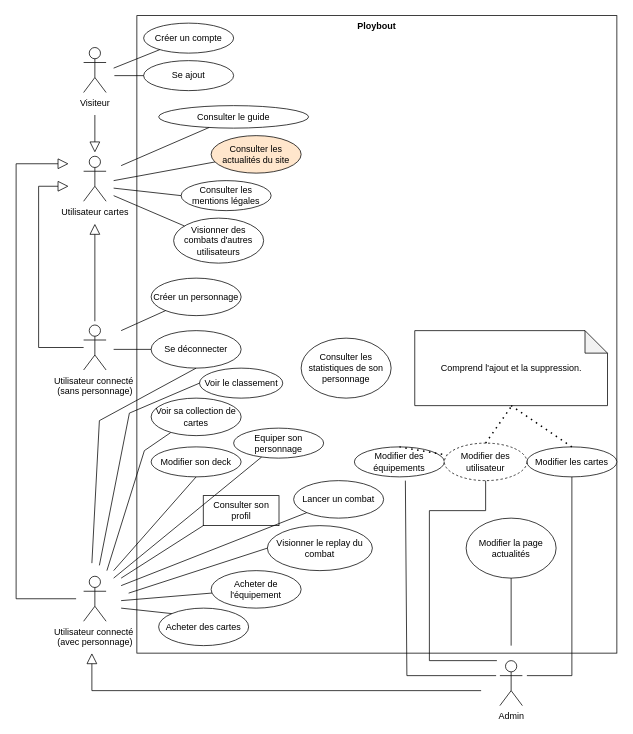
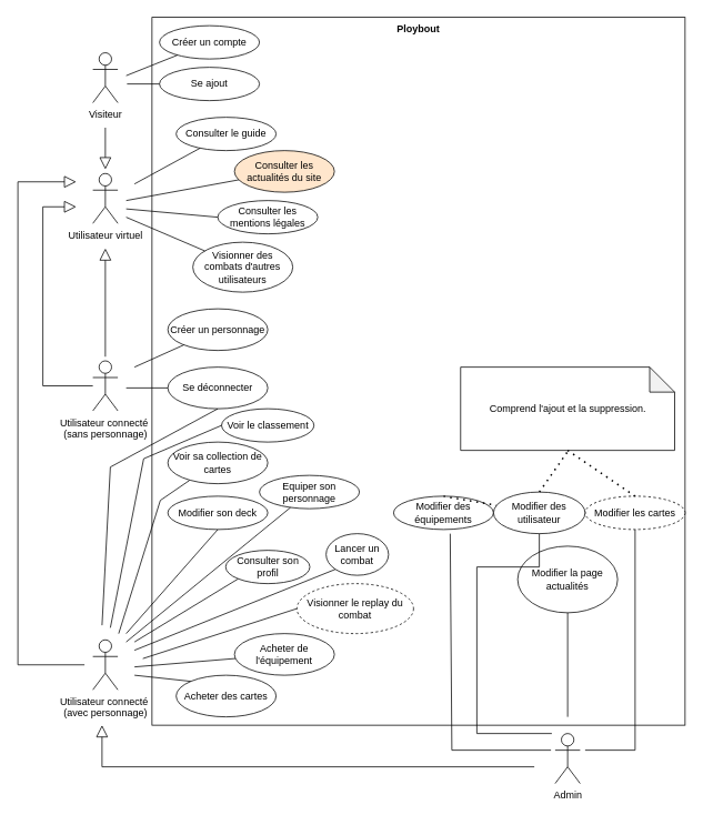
  <mxCell id="0" />
  <mxCell id="1" parent="0" />
  <mxCell id="2" value="Ploybout" style="shape=rect;html=1;verticalAlign=top;fontStyle=1;whiteSpace=wrap;align=center;" parent="1" vertex="1"><mxGeometry x="182" y="20" width="640" height="850" as="geometry" /></mxCell>
  <mxCell id="3" value="Visiteur" style="shape=umlActor;verticalLabelPosition=bottom;verticalAlign=top;html=1;outlineConnect=0;" parent="1" vertex="1"><mxGeometry x="110.98" y="62.5" width="30" height="60" as="geometry" /></mxCell>
  <mxCell id="4" value="&lt;div&gt;Utilisateur connecté&amp;nbsp;&lt;/div&gt;&lt;div&gt;(avec personnage)&lt;/div&gt;" style="shape=umlActor;verticalLabelPosition=bottom;verticalAlign=top;html=1;outlineConnect=0;" parent="1" vertex="1"><mxGeometry x="110.98" y="767.5" width="30" height="60" as="geometry" /></mxCell>
  <mxCell id="5" value="Admin&lt;div&gt;&lt;br&gt;&lt;/div&gt;" style="shape=umlActor;verticalLabelPosition=bottom;verticalAlign=top;html=1;outlineConnect=0;" parent="1" vertex="1"><mxGeometry x="666" y="880" width="30" height="60" as="geometry" /></mxCell>
- <mxCell id="6" value="Consulter le guide" style="ellipse;whiteSpace=wrap;html=1;" parent="1" vertex="1"><mxGeometry x="211" y="140" width="200" height="30" as="geometry" /></mxCell>
+ <mxCell id="6" value="Consulter le guide" style="ellipse;whiteSpace=wrap;html=1;" parent="1" vertex="1"><mxGeometry x="211" y="140" width="120" height="40" as="geometry" /></mxCell>
  <mxCell id="7" value="Consulter les actualités du site" style="ellipse;whiteSpace=wrap;html=1;fillColor=#ffe6cc;" parent="1" vertex="1"><mxGeometry x="281" y="180" width="120" height="50" as="geometry" /></mxCell>
- <mxCell id="8" value="Consulter les mentions légales" style="ellipse;whiteSpace=wrap;html=1;" parent="1" vertex="1"><mxGeometry x="241" y="240" width="120" height="40" as="geometry" /></mxCell>
- <mxCell id="9" value="Lancer un combat" style="ellipse;whiteSpace=wrap;html=1;" parent="1" vertex="1"><mxGeometry x="391" y="640" width="120" height="50" as="geometry" /></mxCell>
+ <mxCell id="8" value="Consulter les mentions légales" style="ellipse;whiteSpace=wrap;html=1;" parent="1" vertex="1"><mxGeometry x="261" y="240" width="120" height="40" as="geometry" /></mxCell>
+ <mxCell id="9" value="Lancer un combat" style="ellipse;whiteSpace=wrap;html=1;" parent="1" vertex="1"><mxGeometry x="391" y="640" width="75" height="50" as="geometry" /></mxCell>
  <mxCell id="10" value="Equiper son personnage" style="ellipse;whiteSpace=wrap;html=1;" parent="1" vertex="1"><mxGeometry x="311" y="570" width="120" height="40" as="geometry" /></mxCell>
  <mxCell id="11" value="Modifier son deck" style="ellipse;whiteSpace=wrap;html=1;" parent="1" vertex="1"><mxGeometry x="201" y="595" width="120" height="40" as="geometry" /></mxCell>
- <mxCell id="12" value="Consulter son profil" style="whiteSpace=wrap;html=1;rounded=0;" parent="1" vertex="1"><mxGeometry x="270.5" y="660" width="101" height="40" as="geometry" /></mxCell>
+ <mxCell id="12" value="Consulter son profil" style="ellipse;whiteSpace=wrap;html=1;" parent="1" vertex="1"><mxGeometry x="270.5" y="660" width="101" height="40" as="geometry" /></mxCell>
  <mxCell id="13" value="Créer un compte" style="ellipse;whiteSpace=wrap;html=1;" parent="1" vertex="1"><mxGeometry x="191" y="30" width="120" height="40" as="geometry" /></mxCell>
  <mxCell id="14" value="Créer un personnage" style="ellipse;whiteSpace=wrap;html=1;" parent="1" vertex="1"><mxGeometry x="201" y="370" width="120" height="50" as="geometry" /></mxCell>
  <mxCell id="15" value="Se ajout" style="ellipse;whiteSpace=wrap;html=1;" parent="1" vertex="1"><mxGeometry x="191" y="80" width="120" height="40" as="geometry" /></mxCell>
  <mxCell id="16" value="Acheter des cartes" style="ellipse;whiteSpace=wrap;html=1;" parent="1" vertex="1"><mxGeometry x="211" y="810" width="120" height="50" as="geometry" /></mxCell>
  <mxCell id="17" value="Acheter de l'équipement" style="ellipse;whiteSpace=wrap;html=1;" parent="1" vertex="1"><mxGeometry x="281" y="760" width="120" height="50" as="geometry" /></mxCell>
  <mxCell id="18" value="Se déconnecter" style="ellipse;whiteSpace=wrap;html=1;" parent="1" vertex="1"><mxGeometry x="201" y="440" width="120" height="50" as="geometry" /></mxCell>
  <mxCell id="19" value="Voir sa collection de cartes" style="ellipse;whiteSpace=wrap;html=1;" parent="1" vertex="1"><mxGeometry x="201" y="530" width="120" height="50" as="geometry" /></mxCell>
- <mxCell id="20" value="Visionner le replay du combat" style="ellipse;whiteSpace=wrap;html=1;" parent="1" vertex="1"><mxGeometry x="356" y="700" width="140" height="60" as="geometry" /></mxCell>
- <mxCell id="21" value="Utilisateur cartes" style="shape=umlActor;verticalLabelPosition=bottom;verticalAlign=top;html=1;outlineConnect=0;" parent="1" vertex="1"><mxGeometry x="110.98" y="207.5" width="30" height="60" as="geometry" /></mxCell>
+ <mxCell id="20" value="Visionner le replay du combat" style="ellipse;whiteSpace=wrap;html=1;dashed=1;" parent="1" vertex="1"><mxGeometry x="356" y="700" width="140" height="60" as="geometry" /></mxCell>
+ <mxCell id="21" value="Utilisateur virtuel" style="shape=umlActor;verticalLabelPosition=bottom;verticalAlign=top;html=1;outlineConnect=0;" parent="1" vertex="1"><mxGeometry x="110.98" y="207.5" width="30" height="60" as="geometry" /></mxCell>
  <mxCell id="22" value="Utilisateur connecté&amp;nbsp;&lt;div&gt;(sans personnage)&lt;/div&gt;" style="shape=umlActor;verticalLabelPosition=bottom;verticalAlign=top;html=1;outlineConnect=0;" parent="1" vertex="1"><mxGeometry x="110.98" y="432.5" width="30" height="60" as="geometry" /></mxCell>
  <mxCell id="23" value="" style="edgeStyle=none;html=1;endArrow=block;endFill=0;endSize=12;verticalAlign=bottom;rounded=0;" parent="1" edge="1"><mxGeometry width="160" relative="1" as="geometry"><mxPoint x="125.98" y="427.5" as="sourcePoint" /><mxPoint x="125.98" y="297.5" as="targetPoint" /></mxGeometry></mxCell>
  <mxCell id="24" value="" style="edgeStyle=none;html=1;endArrow=block;endFill=0;endSize=12;verticalAlign=bottom;rounded=0;" parent="1" edge="1"><mxGeometry width="160" relative="1" as="geometry"><mxPoint x="125.98" y="152.5" as="sourcePoint" /><mxPoint x="125.98" y="202.5" as="targetPoint" /></mxGeometry></mxCell>
  <mxCell id="25" value="" style="edgeStyle=none;html=1;endArrow=block;endFill=0;endSize=12;verticalAlign=bottom;rounded=0;" parent="1" source="22" edge="1"><mxGeometry width="160" relative="1" as="geometry"><mxPoint x="110.98" y="487.5" as="sourcePoint" /><mxPoint x="90.98" y="247.5" as="targetPoint" /><Array as="points"><mxPoint x="50.98" y="462.5" /><mxPoint x="50.98" y="247.5" /></Array></mxGeometry></mxCell>
  <mxCell id="26" value="" style="edgeStyle=none;html=1;endArrow=block;endFill=0;endSize=12;verticalAlign=bottom;rounded=0;" parent="1" edge="1"><mxGeometry width="160" relative="1" as="geometry"><mxPoint x="641" y="920" as="sourcePoint" /><mxPoint x="122" y="870" as="targetPoint" /><Array as="points"><mxPoint x="122" y="920" /></Array></mxGeometry></mxCell>
  <mxCell id="27" value="" style="endArrow=none;html=1;rounded=0;" parent="1" target="13" edge="1"><mxGeometry width="50" height="50" relative="1" as="geometry"><mxPoint x="151" y="90" as="sourcePoint" /><mxPoint x="421" y="335" as="targetPoint" /></mxGeometry></mxCell>
  <mxCell id="28" value="" style="endArrow=none;html=1;rounded=0;" parent="1" target="15" edge="1"><mxGeometry width="50" height="50" relative="1" as="geometry"><mxPoint x="152" y="100" as="sourcePoint" /><mxPoint x="223" y="-35" as="targetPoint" /></mxGeometry></mxCell>
  <mxCell id="29" value="" style="endArrow=none;html=1;rounded=0;" parent="1" target="6" edge="1"><mxGeometry width="50" height="50" relative="1" as="geometry"><mxPoint x="161" y="220" as="sourcePoint" /><mxPoint x="201" y="109" as="targetPoint" /></mxGeometry></mxCell>
  <mxCell id="30" value="" style="endArrow=none;html=1;rounded=0;" parent="1" target="7" edge="1"><mxGeometry width="50" height="50" relative="1" as="geometry"><mxPoint x="151" y="240" as="sourcePoint" /><mxPoint x="257" y="196" as="targetPoint" /></mxGeometry></mxCell>
  <mxCell id="31" value="" style="endArrow=none;html=1;rounded=0;entryX=0;entryY=0.5;entryDx=0;entryDy=0;" parent="1" target="8" edge="1"><mxGeometry width="50" height="50" relative="1" as="geometry"><mxPoint x="151" y="250" as="sourcePoint" /><mxPoint x="221" y="280" as="targetPoint" /></mxGeometry></mxCell>
  <mxCell id="32" value="" style="endArrow=none;html=1;rounded=0;" parent="1" target="18" edge="1"><mxGeometry width="50" height="50" relative="1" as="geometry"><mxPoint x="151" y="465" as="sourcePoint" /><mxPoint x="421" y="450" as="targetPoint" /></mxGeometry></mxCell>
  <mxCell id="33" value="" style="edgeStyle=none;html=1;endArrow=block;endFill=0;endSize=12;verticalAlign=bottom;rounded=0;" parent="1" edge="1"><mxGeometry width="160" relative="1" as="geometry"><mxPoint x="100.98" y="797.5" as="sourcePoint" /><mxPoint x="90.98" y="217.5" as="targetPoint" /><Array as="points"><mxPoint x="20.98" y="797.5" /><mxPoint x="20.98" y="217.5" /></Array></mxGeometry></mxCell>
  <mxCell id="34" value="Visionner des combats d'autres utilisateurs" style="ellipse;whiteSpace=wrap;html=1;" parent="1" vertex="1"><mxGeometry x="231" y="290" width="120" height="60" as="geometry" /></mxCell>
  <mxCell id="35" value="" style="endArrow=none;html=1;rounded=0;" parent="1" target="34" edge="1"><mxGeometry width="50" height="50" relative="1" as="geometry"><mxPoint x="151" y="260" as="sourcePoint" /><mxPoint x="221" y="330" as="targetPoint" /></mxGeometry></mxCell>
  <mxCell id="36" value="" style="endArrow=none;html=1;rounded=0;entryX=0.217;entryY=0.92;entryDx=0;entryDy=0;entryPerimeter=0;" parent="1" target="19" edge="1"><mxGeometry width="50" height="50" relative="1" as="geometry"><mxPoint x="142" y="760" as="sourcePoint" /><mxPoint x="120.98" y="607.5" as="targetPoint" /><Array as="points"><mxPoint x="192" y="600" /></Array></mxGeometry></mxCell>
  <mxCell id="37" value="" style="endArrow=none;html=1;rounded=0;" parent="1" target="14" edge="1"><mxGeometry width="50" height="50" relative="1" as="geometry"><mxPoint x="161" y="440" as="sourcePoint" /><mxPoint x="421" y="520" as="targetPoint" /></mxGeometry></mxCell>
  <mxCell id="38" value="" style="endArrow=none;html=1;rounded=0;" parent="1" target="10" edge="1"><mxGeometry width="50" height="50" relative="1" as="geometry"><mxPoint x="151" y="770" as="sourcePoint" /><mxPoint x="421" y="580" as="targetPoint" /></mxGeometry></mxCell>
  <mxCell id="39" value="" style="endArrow=none;html=1;rounded=0;entryX=0;entryY=1;entryDx=0;entryDy=0;" parent="1" target="9" edge="1"><mxGeometry width="50" height="50" relative="1" as="geometry"><mxPoint x="161" y="780" as="sourcePoint" /><mxPoint x="421" y="580" as="targetPoint" /></mxGeometry></mxCell>
  <mxCell id="40" value="" style="endArrow=none;html=1;rounded=0;entryX=0;entryY=1;entryDx=0;entryDy=0;" parent="1" target="12" edge="1"><mxGeometry width="50" height="50" relative="1" as="geometry"><mxPoint x="161" y="770" as="sourcePoint" /><mxPoint x="421" y="580" as="targetPoint" /></mxGeometry></mxCell>
- <mxCell id="41" value="Consulter les statistiques de son personnage" style="ellipse;whiteSpace=wrap;html=1;" parent="1" vertex="1"><mxGeometry x="401" y="450" width="120" height="80" as="geometry" /></mxCell>
  <mxCell id="42" value="" style="endArrow=none;html=1;rounded=0;entryX=0;entryY=0.5;entryDx=0;entryDy=0;" parent="1" target="20" edge="1"><mxGeometry width="50" height="50" relative="1" as="geometry"><mxPoint x="171" y="790" as="sourcePoint" /><mxPoint x="421" y="480" as="targetPoint" /></mxGeometry></mxCell>
- <mxCell id="43" value="Modifier les cartes" style="ellipse;whiteSpace=wrap;html=1;" parent="1" vertex="1"><mxGeometry x="702" y="595" width="120" height="40" as="geometry" /></mxCell>
+ <mxCell id="43" value="Modifier les cartes" style="ellipse;whiteSpace=wrap;html=1;dashed=1;" parent="1" vertex="1"><mxGeometry x="702" y="595" width="120" height="40" as="geometry" /></mxCell>
  <mxCell id="44" value="Modifier des équipements" style="ellipse;whiteSpace=wrap;html=1;" parent="1" vertex="1"><mxGeometry x="472" y="595" width="120" height="40" as="geometry" /></mxCell>
- <mxCell id="45" value="Modifier la page actualités" style="ellipse;whiteSpace=wrap;html=1;" parent="1" vertex="1"><mxGeometry x="621" y="690" width="120" height="80" as="geometry" /></mxCell>
+ <mxCell id="45" value="Modifier la page actualités" style="ellipse;whiteSpace=wrap;html=1;" parent="1" vertex="1"><mxGeometry x="621" y="655" width="120" height="80" as="geometry" /></mxCell>
  <mxCell id="46" value="Comprend l'ajout et la suppression." style="shape=note;whiteSpace=wrap;html=1;backgroundOutline=1;darkOpacity=0.05;" parent="1" vertex="1"><mxGeometry x="552.5" y="440" width="257" height="100" as="geometry" /></mxCell>
  <mxCell id="47" value="" style="endArrow=none;html=1;rounded=0;entryX=0;entryY=0;entryDx=0;entryDy=0;" parent="1" target="16" edge="1"><mxGeometry width="50" height="50" relative="1" as="geometry"><mxPoint x="161" y="810" as="sourcePoint" /><mxPoint x="421" y="680" as="targetPoint" /></mxGeometry></mxCell>
  <mxCell id="48" value="" style="endArrow=none;html=1;rounded=0;" parent="1" target="17" edge="1"><mxGeometry width="50" height="50" relative="1" as="geometry"><mxPoint x="161" y="800" as="sourcePoint" /><mxPoint x="421" y="680" as="targetPoint" /></mxGeometry></mxCell>
  <mxCell id="49" value="" style="endArrow=none;html=1;rounded=0;entryX=0.5;entryY=1;entryDx=0;entryDy=0;" parent="1" target="11" edge="1"><mxGeometry width="50" height="50" relative="1" as="geometry"><mxPoint x="151" y="760" as="sourcePoint" /><mxPoint x="421" y="580" as="targetPoint" /></mxGeometry></mxCell>
  <mxCell id="50" value="" style="endArrow=none;dashed=1;html=1;dashPattern=1 3;strokeWidth=2;rounded=0;exitX=0.5;exitY=0;exitDx=0;exitDy=0;" parent="1" source="44" target="55" edge="1"><mxGeometry width="50" height="50" relative="1" as="geometry"><mxPoint x="681" y="600" as="sourcePoint" /><mxPoint x="421" y="480" as="targetPoint" /></mxGeometry></mxCell>
  <mxCell id="51" value="" style="endArrow=none;dashed=1;html=1;dashPattern=1 3;strokeWidth=2;rounded=0;exitX=0.5;exitY=0;exitDx=0;exitDy=0;" parent="1" source="43" edge="1"><mxGeometry width="50" height="50" relative="1" as="geometry"><mxPoint x="621" y="610" as="sourcePoint" /><mxPoint x="681" y="540" as="targetPoint" /></mxGeometry></mxCell>
  <mxCell id="52" value="" style="endArrow=none;html=1;rounded=0;entryX=0.5;entryY=1;entryDx=0;entryDy=0;" parent="1" target="45" edge="1"><mxGeometry width="50" height="50" relative="1" as="geometry"><mxPoint x="681" y="860" as="sourcePoint" /><mxPoint x="421" y="680" as="targetPoint" /></mxGeometry></mxCell>
  <mxCell id="53" value="" style="endArrow=none;html=1;rounded=0;entryX=0.5;entryY=1;entryDx=0;entryDy=0;" parent="1" target="43" edge="1"><mxGeometry width="50" height="50" relative="1" as="geometry"><mxPoint x="702" y="900" as="sourcePoint" /><mxPoint x="691" y="780" as="targetPoint" /><Array as="points"><mxPoint x="762" y="900" /></Array></mxGeometry></mxCell>
  <mxCell id="54" value="" style="endArrow=none;html=1;rounded=0;entryX=0.5;entryY=1;entryDx=0;entryDy=0;" parent="1" target="18" edge="1"><mxGeometry width="50" height="50" relative="1" as="geometry"><mxPoint x="122" y="750" as="sourcePoint" /><mxPoint x="422" y="480" as="targetPoint" /><Array as="points"><mxPoint x="132" y="560" /></Array></mxGeometry></mxCell>
- <mxCell id="55" value="Modifier des utilisateur" style="ellipse;whiteSpace=wrap;html=1;dashed=1;" parent="1" vertex="1"><mxGeometry x="592" y="590" width="110" height="50" as="geometry" /></mxCell>
+ <mxCell id="55" value="Modifier des utilisateur" style="ellipse;whiteSpace=wrap;html=1;" parent="1" vertex="1"><mxGeometry x="592" y="590" width="110" height="50" as="geometry" /></mxCell>
  <mxCell id="56" value="" style="endArrow=none;dashed=1;html=1;dashPattern=1 3;strokeWidth=2;rounded=0;exitX=0.5;exitY=0;exitDx=0;exitDy=0;" parent="1" source="55" edge="1"><mxGeometry width="50" height="50" relative="1" as="geometry"><mxPoint x="542" y="605" as="sourcePoint" /><mxPoint x="682" y="540" as="targetPoint" /></mxGeometry></mxCell>
  <mxCell id="57" value="" style="endArrow=none;html=1;rounded=0;" parent="1" edge="1"><mxGeometry width="50" height="50" relative="1" as="geometry"><mxPoint x="661" y="900" as="sourcePoint" /><mxPoint x="540" y="640" as="targetPoint" /><Array as="points"><mxPoint x="542" y="900" /></Array></mxGeometry></mxCell>
  <mxCell id="58" value="" style="endArrow=none;html=1;rounded=0;exitX=0.5;exitY=1;exitDx=0;exitDy=0;" parent="1" source="55" edge="1"><mxGeometry width="50" height="50" relative="1" as="geometry"><mxPoint x="332" y="740" as="sourcePoint" /><mxPoint x="662" y="880" as="targetPoint" /><Array as="points"><mxPoint x="647" y="680" /><mxPoint x="572" y="680" /><mxPoint x="572" y="880" /></Array></mxGeometry></mxCell>
  <mxCell id="59" value="Voir le classement" style="ellipse;whiteSpace=wrap;html=1;" vertex="1" parent="1"><mxGeometry x="265.5" y="490" width="111" height="40" as="geometry" /></mxCell>
  <mxCell id="60" value="" style="endArrow=none;html=1;rounded=0;entryX=0;entryY=0.5;entryDx=0;entryDy=0;" edge="1" parent="1" target="59"><mxGeometry width="50" height="50" relative="1" as="geometry"><mxPoint x="132" y="753" as="sourcePoint" /><mxPoint x="261" y="510" as="targetPoint" /><Array as="points"><mxPoint x="172" y="550" /></Array></mxGeometry></mxCell>
